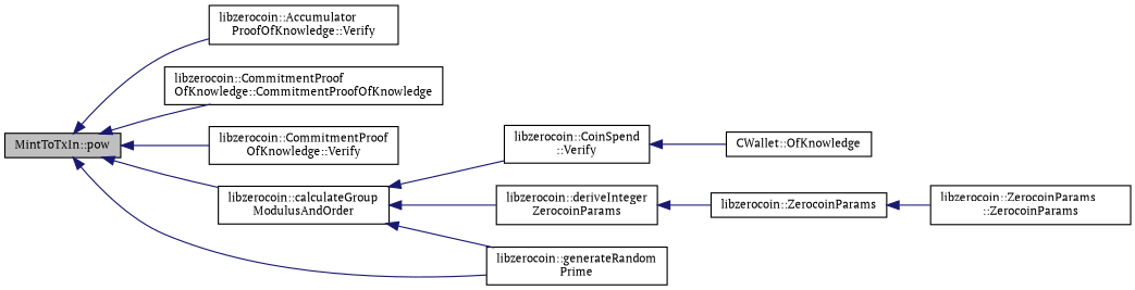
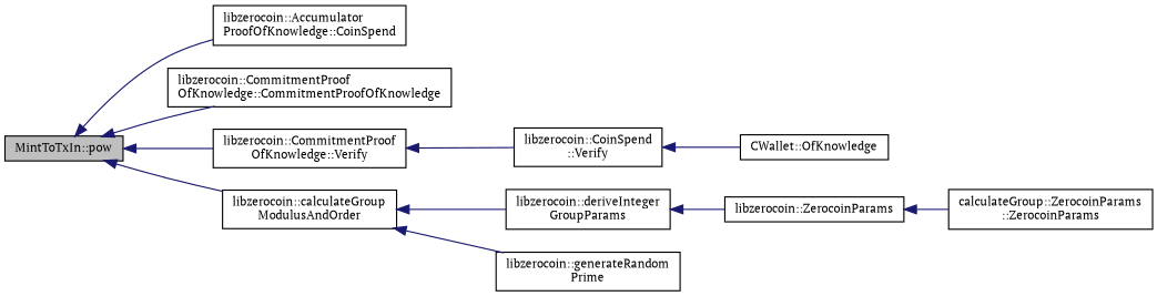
  digraph {
    fontname="PT Serif"
    rankdir=LR
    node [color=black fillcolor=white fontname="PT Serif" fontsize=10 shape=record style=filled]
    edge [color=midnightblue dir=back fontname="PT Serif" fontsize=10 labelfontname=Helvetica labelfontsize=10 style=solid]
    n1 [fillcolor=grey75 fontcolor=black height=0.2 label="MintToTxIn::pow" width=0.4]
-   n2 [height=0.2 label="libzerocoin::Accumulator\lProofOfKnowledge::Verify" width=0.4]
+   n2 [height=0.2 label="libzerocoin::Accumulator\lProofOfKnowledge::CoinSpend" width=0.4]
    n3 [height=0.2 label="libzerocoin::CommitmentProof\lOfKnowledge::CommitmentProofOfKnowledge" width=0.4]
    n4 [height=0.2 label="libzerocoin::CommitmentProof\lOfKnowledge::Verify" width=0.4]
    n5 [height=0.2 label="libzerocoin::calculateGroup\lModulusAndOrder" width=0.4]
    n6 [height=0.2 label="libzerocoin::generateRandom\lPrime" width=0.4]
    n7 [height=0.2 label="libzerocoin::CoinSpend\l::Verify" width=0.4]
-   n8 [height=0.2 label="libzerocoin::deriveInteger\lZerocoinParams" width=0.4]
+   n8 [height=0.2 label="libzerocoin::deriveInteger\lGroupParams" width=0.4]
    n9 [height=0.2 label="CWallet::OfKnowledge" width=0.4]
    n10 [height=0.2 label="libzerocoin::ZerocoinParams" width=0.4]
-   n11 [height=0.2 label="libzerocoin::ZerocoinParams\l::ZerocoinParams" width=0.4]
+   n11 [height=0.2 label="calculateGroup::ZerocoinParams\l::ZerocoinParams" width=0.4]
    n1 -> n2
    n1 -> n3
    n1 -> n4
    n1 -> n5
-   n1 -> n6
-   n5 -> n7
+   n4 -> n7
    n5 -> n6
    n5 -> n8
    n7 -> n9
    n8 -> n10
    n10 -> n11
  }
